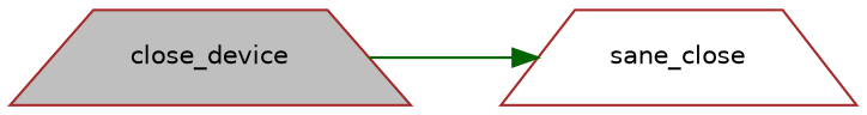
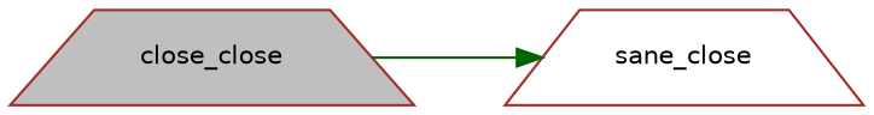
  digraph {
    rankdir=LR
    node [color=brown fontname=Helvetica fontsize=10 shape=trapezium style=filled]
-   n1 [fillcolor=grey75 fontcolor=black height=0.2 label=close_device width=0.4]
+   n1 [fillcolor=grey75 fontcolor=black height=0.2 label=close_close width=0.4]
    n2 [fillcolor=white height=0.2 label=sane_close width=0.4]
    n1 -> n2 [color=darkgreen fontname=Helvetica fontsize=10 labelfontname=Helvetica labelfontsize=10 style=solid]
  }
